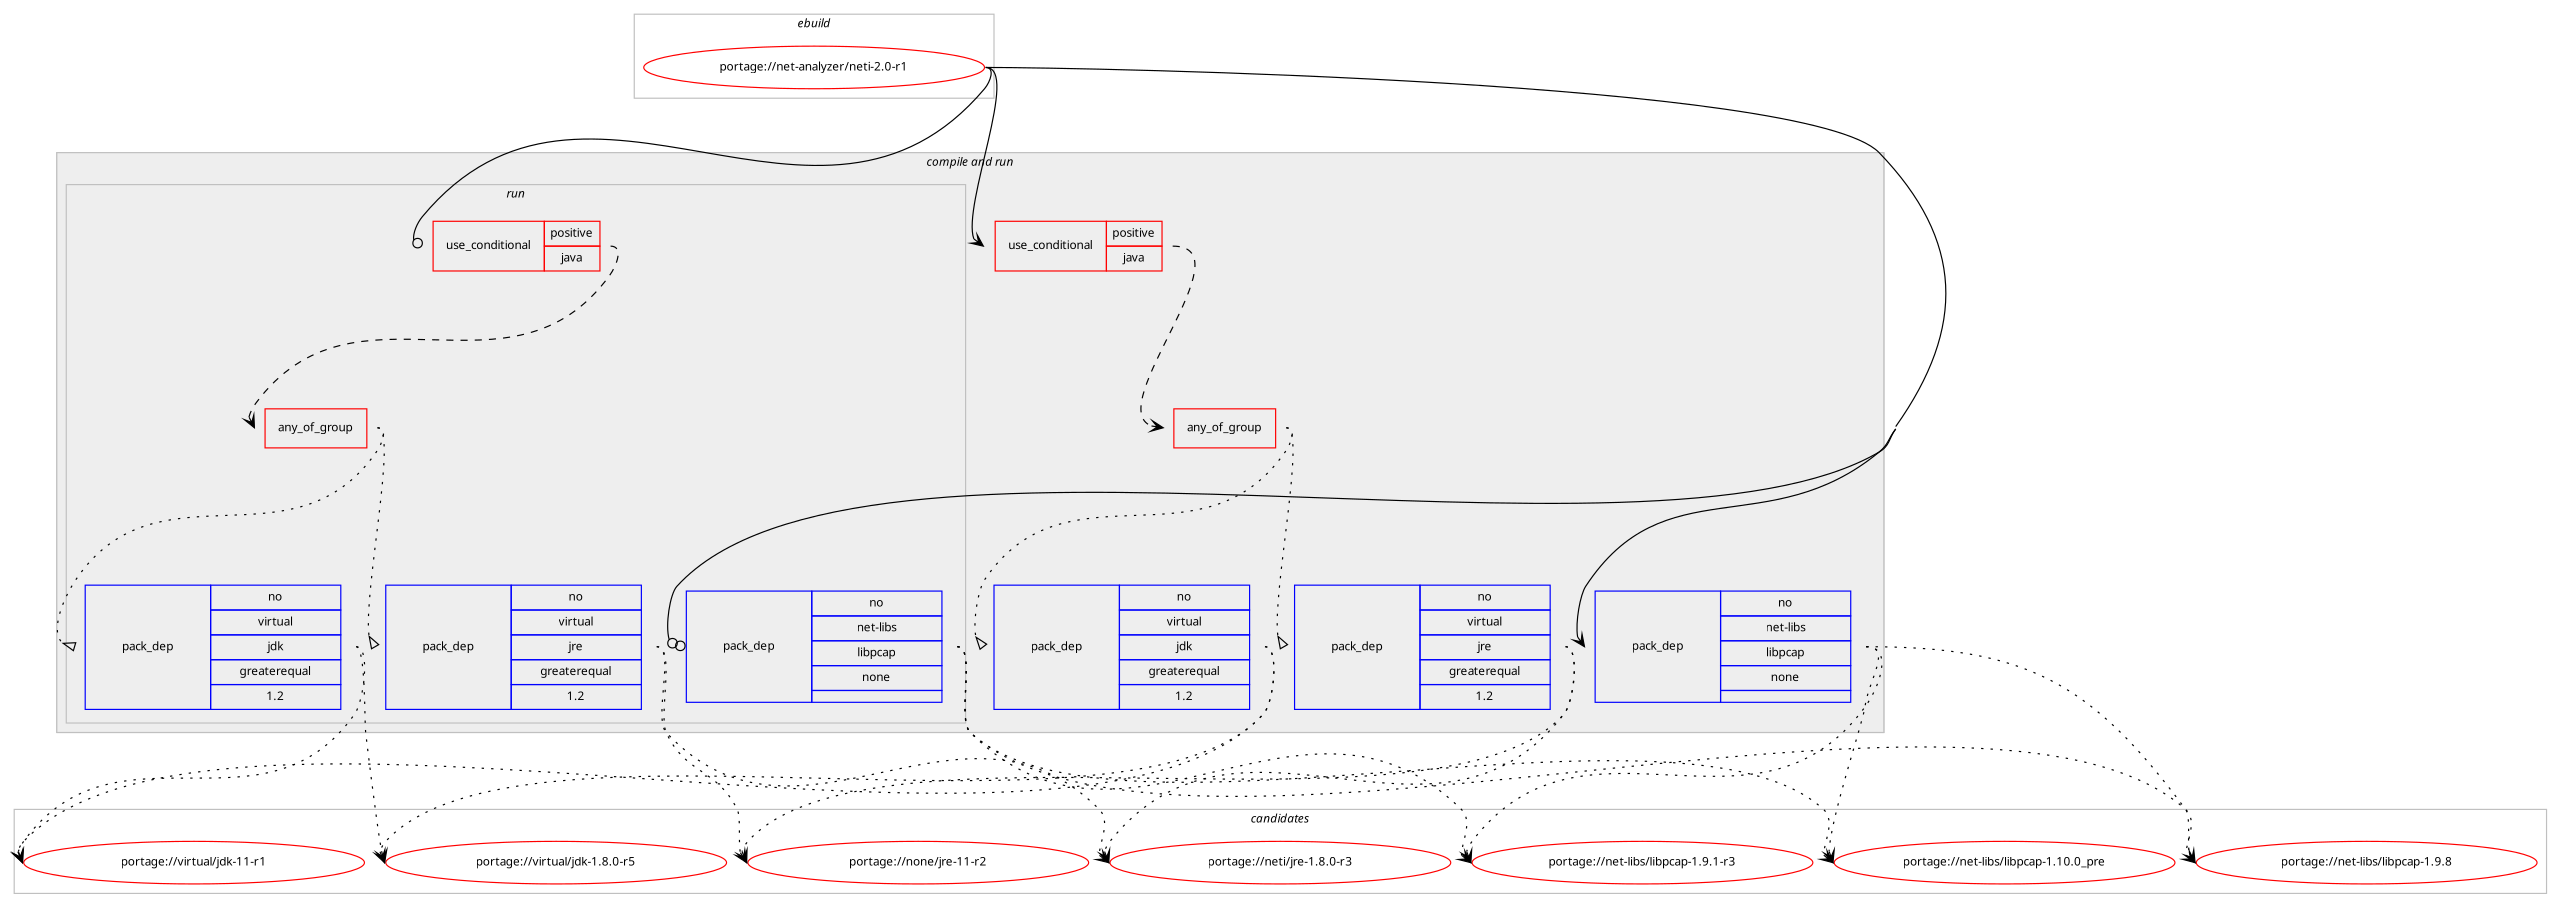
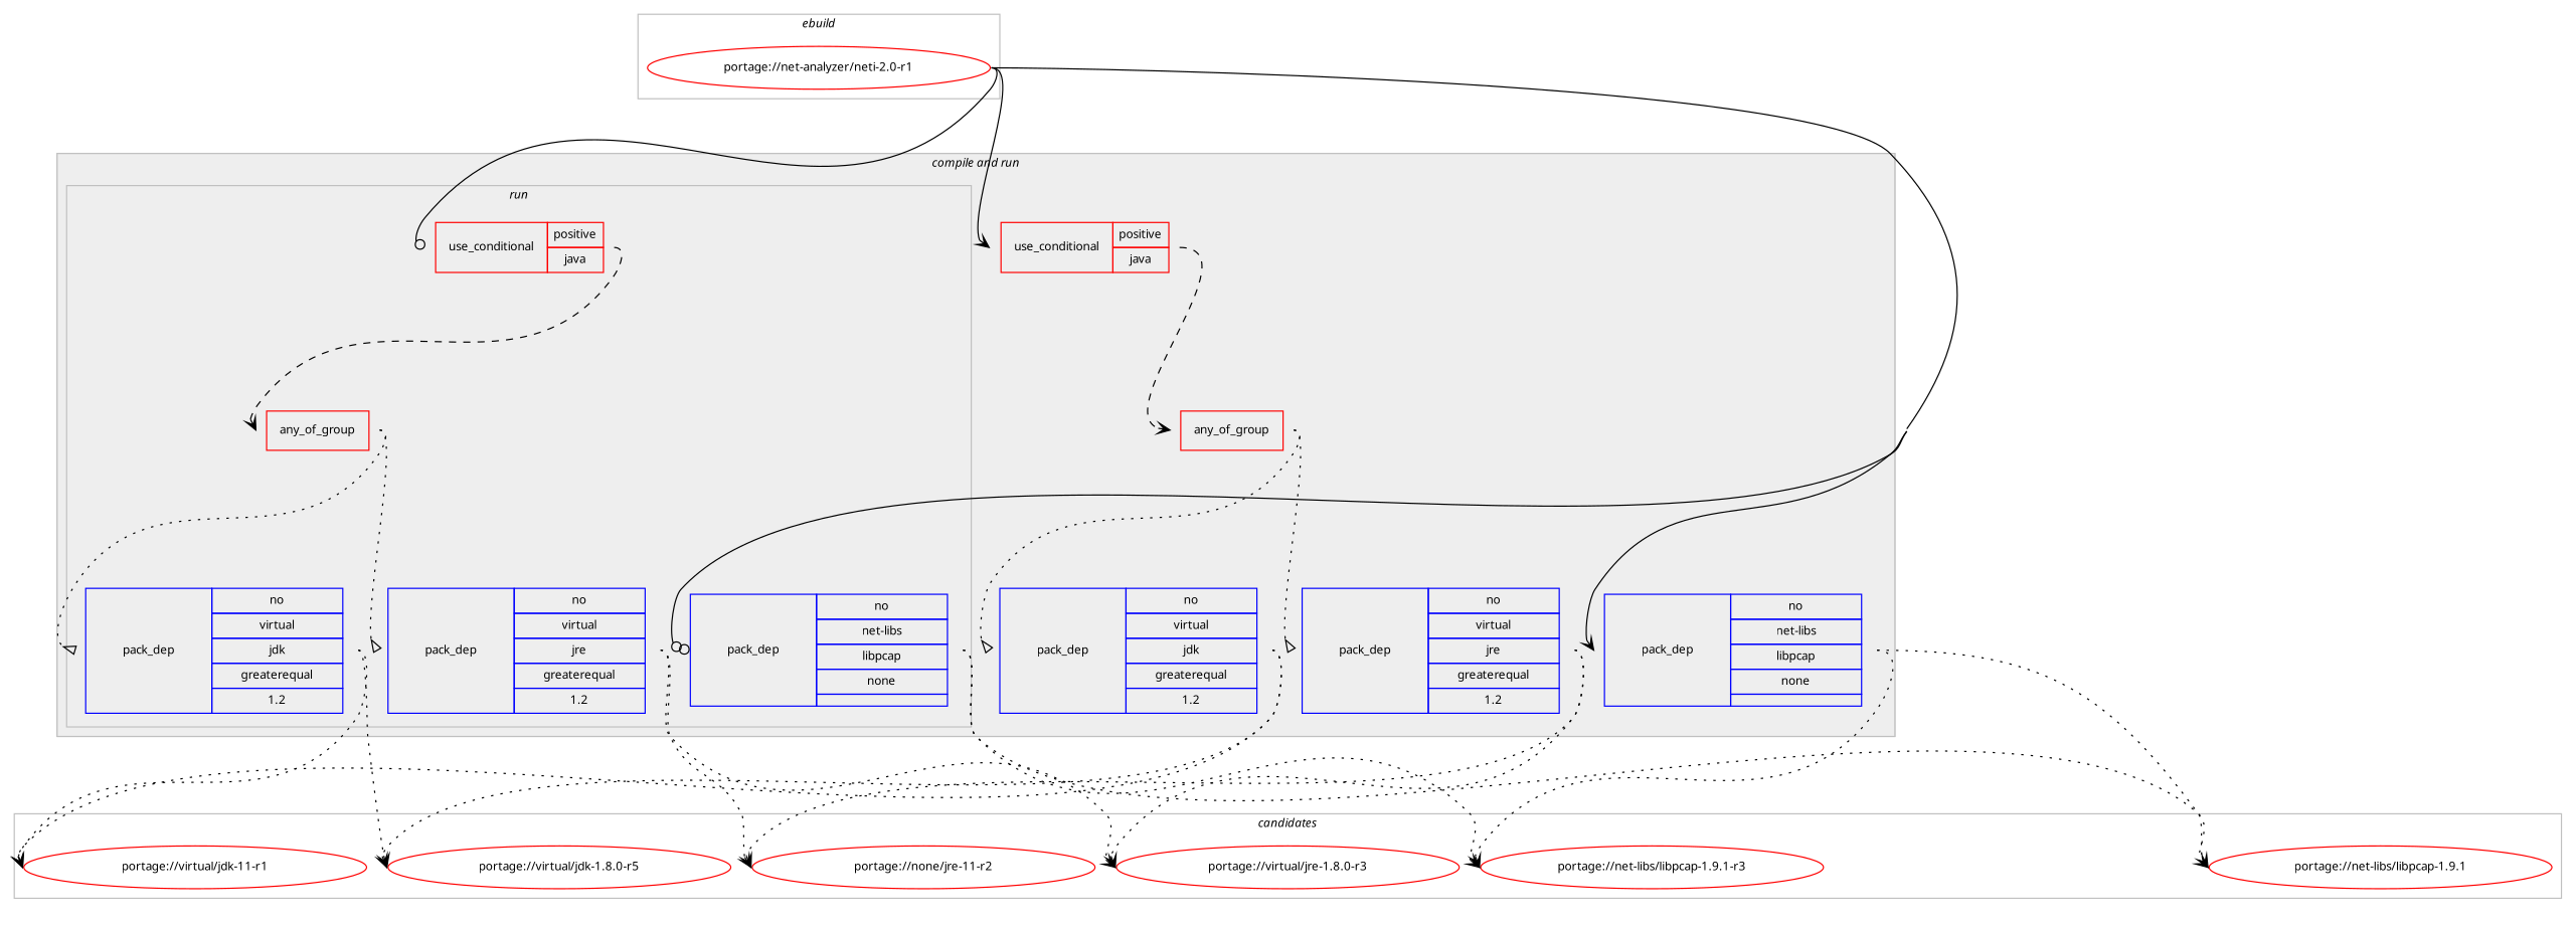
  digraph {
    compound=true
    concentrate=true
    fontname="Noto Sans"
    fontsize=10
    newrank=true
    rankdir=TB
    ranksep=1.5
    node [color=red fontname="Noto Sans" fontsize=10 shape=none]
    edge [arrowhead=vee fontname="Noto Sans" headport=w style=dotted tailport=e weight=100]
    n1 [label="portage://net-analyzer/neti-2.0-r1" width=4 shape=""]
    n2 [color=blue label=<<TABLE BORDER="0" CELLBORDER="1" CELLSPACING="0" CELLPADDING="4" WIDTH="220"><TR><TD ROWSPAN="6" CELLPADDING="30">pack_dep</TD></TR><TR><TD WIDTH="110">no</TD></TR><TR><TD>virtual</TD></TR><TR><TD>jdk</TD></TR><TR><TD>greaterequal</TD></TR><TR><TD>1.2</TD></TR></TABLE>>]
    n3 [color=blue label=<<TABLE BORDER="0" CELLBORDER="1" CELLSPACING="0" CELLPADDING="4" WIDTH="220"><TR><TD ROWSPAN="6" CELLPADDING="30">pack_dep</TD></TR><TR><TD WIDTH="110">no</TD></TR><TR><TD>virtual</TD></TR><TR><TD>jre</TD></TR><TR><TD>greaterequal</TD></TR><TR><TD>1.2</TD></TR></TABLE>>]
    n4 [label=<<TABLE BORDER="0" CELLBORDER="1" CELLSPACING="0" CELLPADDING="4"><TR><TD CELLPADDING="10">any_of_group</TD></TR></TABLE>>]
    n5 [label=<<TABLE BORDER="0" CELLBORDER="1" CELLSPACING="0" CELLPADDING="4"><TR><TD ROWSPAN="3" CELLPADDING="10">use_conditional</TD></TR><TR><TD>positive</TD></TR><TR><TD>java</TD></TR></TABLE>>]
    n6 [color=blue label=<<TABLE BORDER="0" CELLBORDER="1" CELLSPACING="0" CELLPADDING="4" WIDTH="220"><TR><TD ROWSPAN="6" CELLPADDING="30">pack_dep</TD></TR><TR><TD WIDTH="110">no</TD></TR><TR><TD>net-libs</TD></TR><TR><TD>libpcap</TD></TR><TR><TD>none</TD></TR><TR><TD></TD></TR></TABLE>>]
    n7 [color=blue label=<<TABLE BORDER="0" CELLBORDER="1" CELLSPACING="0" CELLPADDING="4" WIDTH="220"><TR><TD ROWSPAN="6" CELLPADDING="30">pack_dep</TD></TR><TR><TD WIDTH="110">no</TD></TR><TR><TD>virtual</TD></TR><TR><TD>jdk</TD></TR><TR><TD>greaterequal</TD></TR><TR><TD>1.2</TD></TR></TABLE>>]
    n8 [color=blue label=<<TABLE BORDER="0" CELLBORDER="1" CELLSPACING="0" CELLPADDING="4" WIDTH="220"><TR><TD ROWSPAN="6" CELLPADDING="30">pack_dep</TD></TR><TR><TD WIDTH="110">no</TD></TR><TR><TD>virtual</TD></TR><TR><TD>jre</TD></TR><TR><TD>greaterequal</TD></TR><TR><TD>1.2</TD></TR></TABLE>>]
    n9 [label=<<TABLE BORDER="0" CELLBORDER="1" CELLSPACING="0" CELLPADDING="4"><TR><TD CELLPADDING="10">any_of_group</TD></TR></TABLE>>]
    n10 [label=<<TABLE BORDER="0" CELLBORDER="1" CELLSPACING="0" CELLPADDING="4"><TR><TD ROWSPAN="3" CELLPADDING="10">use_conditional</TD></TR><TR><TD>positive</TD></TR><TR><TD>java</TD></TR></TABLE>>]
    n11 [color=blue label=<<TABLE BORDER="0" CELLBORDER="1" CELLSPACING="0" CELLPADDING="4" WIDTH="220"><TR><TD ROWSPAN="6" CELLPADDING="30">pack_dep</TD></TR><TR><TD WIDTH="110">no</TD></TR><TR><TD>net-libs</TD></TR><TR><TD>libpcap</TD></TR><TR><TD>none</TD></TR><TR><TD></TD></TR></TABLE>>]
    n12 [label="portage://none/jre-11-r2" width=4 shape=""]
-   n13 [label="portage://neti/jre-1.8.0-r3" width=4 shape=""]
+   n13 [label="portage://virtual/jre-1.8.0-r3" width=4 shape=""]
    n14 [label="portage://virtual/jdk-11-r1" width=4 shape=""]
    n15 [label="portage://virtual/jdk-1.8.0-r5" width=4 shape=""]
    n16 [label="portage://net-libs/libpcap-1.9.1-r3" width=4 shape=""]
-   n17 [label="portage://net-libs/libpcap-1.9.8" width=4 shape=""]
-   n18 [label="portage://net-libs/libpcap-1.10.0_pre" width=4 shape=""]
+   n17 [label="portage://net-libs/libpcap-1.9.1" width=4 shape=""]
    subgraph cluster_1 {
      color=gray
      label=<<i>ebuild</i>>
      rank=same
      n1
    }
    subgraph cluster_2 {
      color=gray
      label=<<i>dependencies</i>>
      subgraph cluster_3 {
        color=gray
        fillcolor="#eeeeee"
        label=<<i>compile</i>>
        style=filled
        subgraph sub_4 {
          color=gray
          fillcolor="#eeeeee"
          label=<<i>compile</i>>
          style=filled
          n5
          subgraph sub_5 {
            color=gray
            fillcolor="#eeeeee"
            label=<<i>compile</i>>
            style=filled
            n4
            subgraph sub_6 {
              color=gray
              fillcolor="#eeeeee"
              label=<<i>compile</i>>
              style=filled
              n2
            }
            subgraph sub_7 {
              color=gray
              fillcolor="#eeeeee"
              label=<<i>compile</i>>
              style=filled
              n3
            }
          }
        }
        subgraph sub_8 {
          color=gray
          fillcolor="#eeeeee"
          label=<<i>compile</i>>
          style=filled
          n6
        }
      }
      subgraph cluster_9 {
        color=gray
        fillcolor="#eeeeee"
        label=<<i>compile and run</i>>
        style=filled
      }
      subgraph cluster_10 {
        color=gray
        fillcolor="#eeeeee"
        label=<<i>run</i>>
        style=filled
        subgraph sub_11 {
          color=gray
          fillcolor="#eeeeee"
          label=<<i>run</i>>
          style=filled
          n10
          subgraph sub_12 {
            color=gray
            fillcolor="#eeeeee"
            label=<<i>run</i>>
            style=filled
            n9
            subgraph sub_13 {
              color=gray
              fillcolor="#eeeeee"
              label=<<i>run</i>>
              style=filled
              n7
            }
            subgraph sub_14 {
              color=gray
              fillcolor="#eeeeee"
              label=<<i>run</i>>
              style=filled
              n8
            }
          }
        }
        subgraph sub_15 {
          color=gray
          fillcolor="#eeeeee"
          label=<<i>run</i>>
          style=filled
          n11
        }
      }
    }
    subgraph cluster_16 {
      color=gray
      label=<<i>candidates</i>>
      rank=same
      subgraph sub_17 {
        color=black
        label=<<i>candidates</i>>
        nodesep=1
        rank=same
        n12
        n13
      }
      subgraph sub_18 {
        color=black
        label=<<i>candidates</i>>
        nodesep=1
        rank=same
        n14
        n15
      }
      subgraph sub_19 {
        color=black
        label=<<i>candidates</i>>
        nodesep=1
        rank=same
        n16
        n17
-       n18
      }
      subgraph sub_20 {
        color=black
        label=<<i>candidates</i>>
        nodesep=1
        rank=same
        n14
        n15
      }
      subgraph sub_21 {
        color=black
        label=<<i>candidates</i>>
        nodesep=1
        rank=same
        n12
        n13
      }
      subgraph sub_22 {
        color=black
        label=<<i>candidates</i>>
        nodesep=1
        rank=same
        n16
        n17
-       n18
      }
    }
    n1 -> n5 [style=solid weight=20]
    n1 -> n6 [style=solid weight=20]
    n1 -> n10 [arrowhead=odot style=solid weight=20]
    n1 -> n11 [arrowhead=odot style=solid weight=20]
    n2 -> n14
    n2 -> n15
    n3 -> n12
    n3 -> n13
    n4 -> n2 [arrowhead=oinv weight=20]
    n4 -> n3 [arrowhead=oinv weight=20]
    n5 -> n4 [style=dashed weight=20]
    n6 -> n16
    n6 -> n17
-   n6 -> n18
    n7 -> n14
    n7 -> n15
    n8 -> n12
    n8 -> n13
    n9 -> n7 [arrowhead=oinv weight=20]
    n9 -> n8 [arrowhead=oinv weight=20]
    n10 -> n9 [style=dashed weight=20]
    n11 -> n16
    n11 -> n17
-   n11 -> n18
  }
